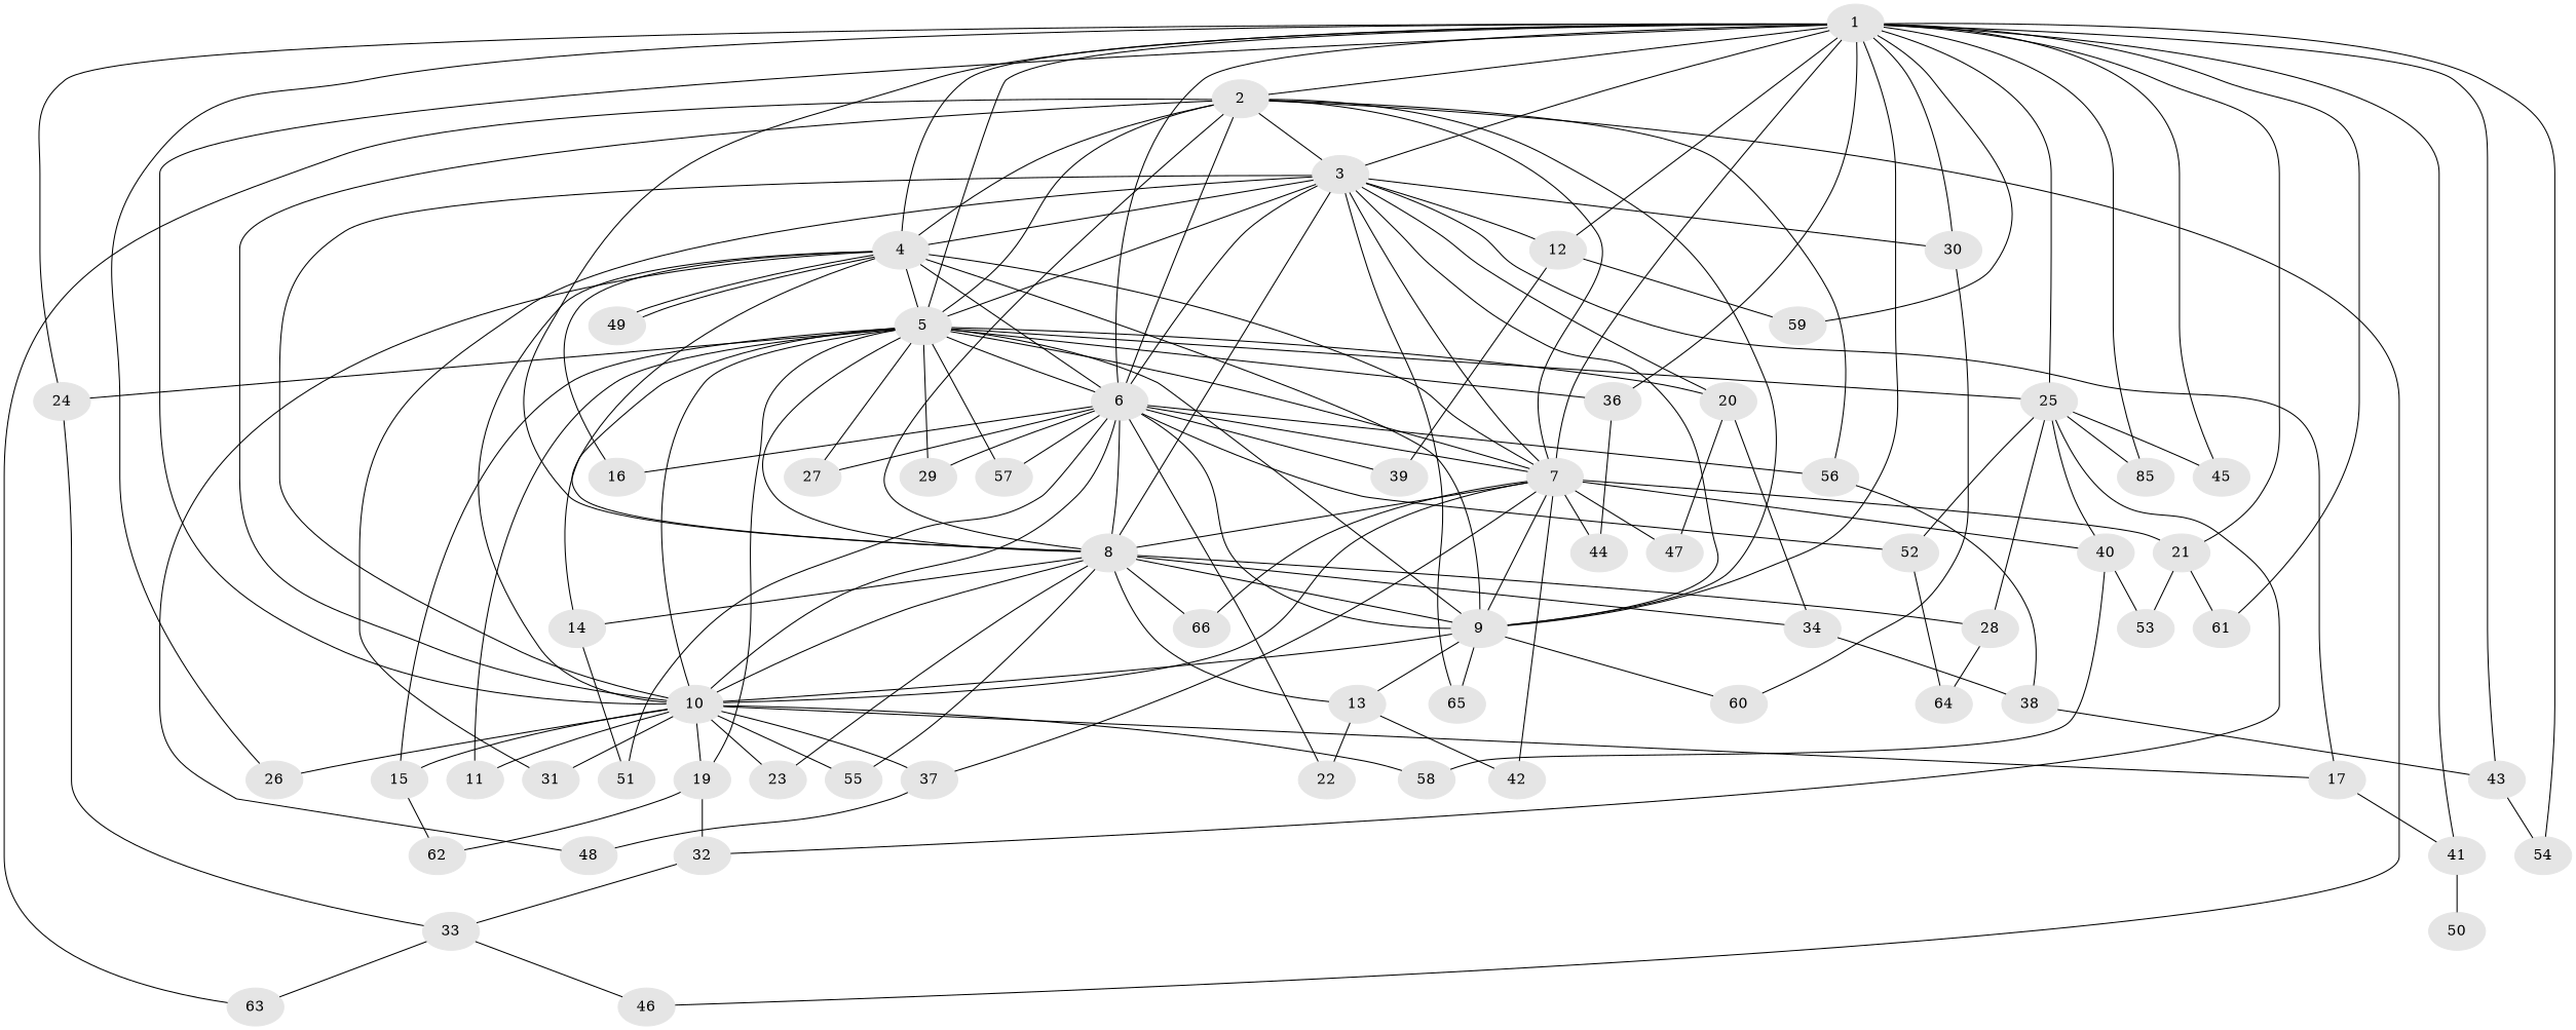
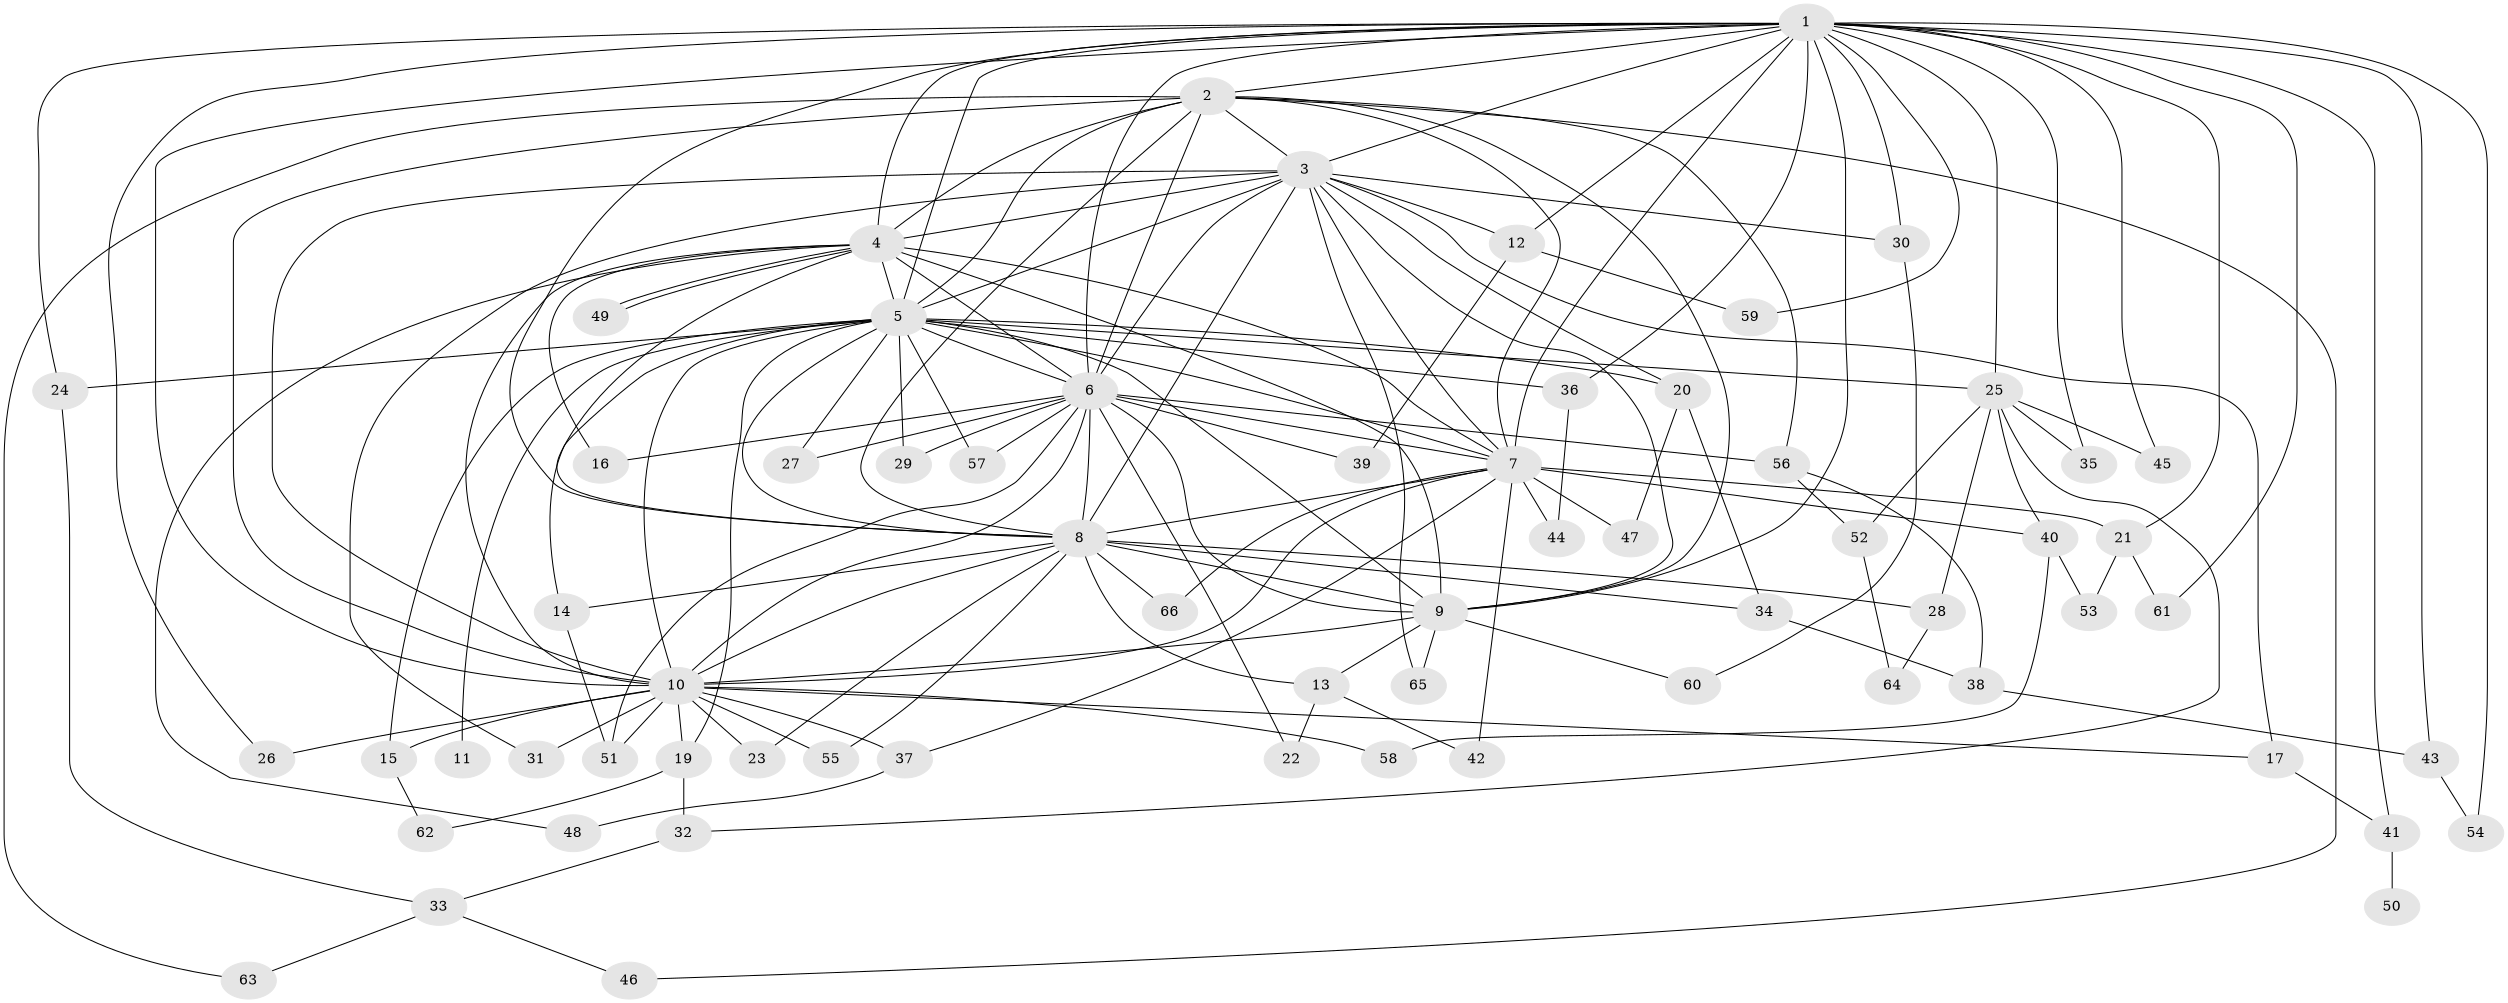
  graph {
    node [color=gray90 style=filled]
    1
    2
    3
    4
    5
    6
    7
    8
    9
    10
    12
    21
    24
    25
    26
    30
-   35 [label=85]
+   35
    36
    41
    43
    45
    54
    59
    61
    46
    56
    63
    17
    20
    31
    65
    16
    48
    49
    11
    14
    15
    19
    27
    29
    57
    22
    39
    51
    52
    37
    40
    42
    44
    47
    66
    13
    23
    28
    34
    55
    60
    58
    53
    33
    32
    50
    38
    62
    64
    1 -- 2
    1 -- 3
    1 -- 4
    1 -- 5
    1 -- 6
    1 -- 7
    1 -- 8
    1 -- 9
    1 -- 10
    1 -- 12
    1 -- 21
    1 -- 24
    1 -- 25
    1 -- 26
    1 -- 30
    1 -- 35
    1 -- 36
    1 -- 41
    1 -- 43
    1 -- 45
    1 -- 54
    1 -- 59
    1 -- 61
    2 -- 3
    2 -- 4
    2 -- 5
    2 -- 6
    2 -- 7
    2 -- 8
    2 -- 9
    2 -- 10
    2 -- 46
    2 -- 56
    2 -- 63
    3 -- 4
    3 -- 5
    3 -- 6
    3 -- 7
    3 -- 8
    3 -- 9
    3 -- 10
    3 -- 12
    3 -- 30
    3 -- 17
    3 -- 20
    3 -- 31
    3 -- 65
    4 -- 5
    4 -- 6
    4 -- 7
    4 -- 8
    4 -- 9
    4 -- 10
    4 -- 16
    4 -- 48
    4 -- 49
    4 -- 49
    5 -- 6
    5 -- 7
    5 -- 8
    5 -- 9
    5 -- 10
    5 -- 24
    5 -- 25
    5 -- 36
    5 -- 20
    5 -- 11
    5 -- 14
    5 -- 15
    5 -- 19
    5 -- 27
    5 -- 29
    5 -- 57
    6 -- 7
    6 -- 8
    6 -- 9
    6 -- 10
    6 -- 56
    6 -- 16
    6 -- 27
    6 -- 29
    6 -- 57
    6 -- 22
    6 -- 39
    6 -- 51
-   6 -- 52
+   56 -- 52
    7 -- 8
-   7 -- 9
    7 -- 10
    7 -- 21
    7 -- 37
    7 -- 40
    7 -- 42
    7 -- 44
    7 -- 47
    7 -- 66
    8 -- 9
    8 -- 10
    8 -- 14
    8 -- 66
    8 -- 13
    8 -- 23
    8 -- 28
    8 -- 34
    8 -- 55
    9 -- 10
    9 -- 65
    9 -- 13
    9 -- 60
    10 -- 26
    10 -- 17
    10 -- 31
-   10 -- 11
+   10 -- 51
    10 -- 15
    10 -- 19
    10 -- 37
    10 -- 23
    10 -- 55
    10 -- 58
    12 -- 59
    12 -- 39
    21 -- 61
    21 -- 53
    24 -- 33
    25 -- 35
    25 -- 45
    25 -- 52
    25 -- 40
    25 -- 28
    25 -- 32
    30 -- 60
    36 -- 44
    41 -- 50
    43 -- 54
    56 -- 38
    17 -- 41
    20 -- 47
    20 -- 34
    14 -- 51
    15 -- 62
    19 -- 32
    19 -- 62
    52 -- 64
    37 -- 48
    40 -- 58
    40 -- 53
    13 -- 22
    13 -- 42
    28 -- 64
    34 -- 38
    33 -- 46
    33 -- 63
    32 -- 33
    38 -- 43
  }
